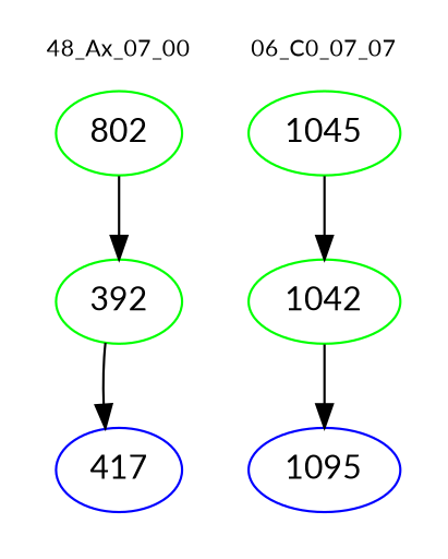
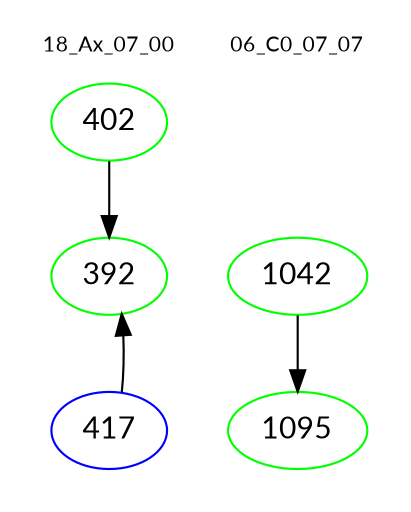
  digraph {
    fontname=Lato
    node [color=green fontname=Lato]
    edge [color=black fontname=Lato]
-   n1 [label=802]
+   n1 [label=402]
    n2 [label=392]
    n3 [color=blue label=417]
-   n4 [label=1045]
    n5 [label=1042]
-   n6 [color=blue label=1095]
+   n6 [label=1095]
    subgraph cluster_1 {
      color=white
      fontsize=10
-     label="48_Ax_07_00"
+     label="18_Ax_07_00"
      n1
      n2
      n3
    }
    subgraph cluster_2 {
      color=white
      fontsize=10
      label="06_C0_07_07"
-     n4
      n5
      n6
    }
    n1 -> n2
-   n2 -> n3
-   n4 -> n5
+   n3 -> n2
    n5 -> n6
  }
